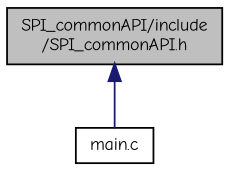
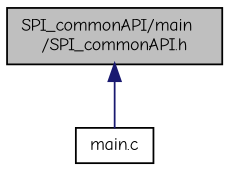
  digraph {
    fontname="Comic Neue"
    node [color=black fontname="Comic Neue" fontsize=10 shape=record style=filled]
-   n1 [fillcolor=grey75 fontcolor=black height=0.2 label="SPI_commonAPI/include\l/SPI_commonAPI.h" width=0.4]
+   n1 [fillcolor=grey75 fontcolor=black height=0.2 label="SPI_commonAPI/main\l/SPI_commonAPI.h" width=0.4]
    n2 [fillcolor=white height=0.2 label="main.c" width=0.4]
    n1 -> n2 [color=midnightblue dir=back fontname="Comic Neue" fontsize=10 labelfontname=Helvetica labelfontsize=10 style=solid]
  }
